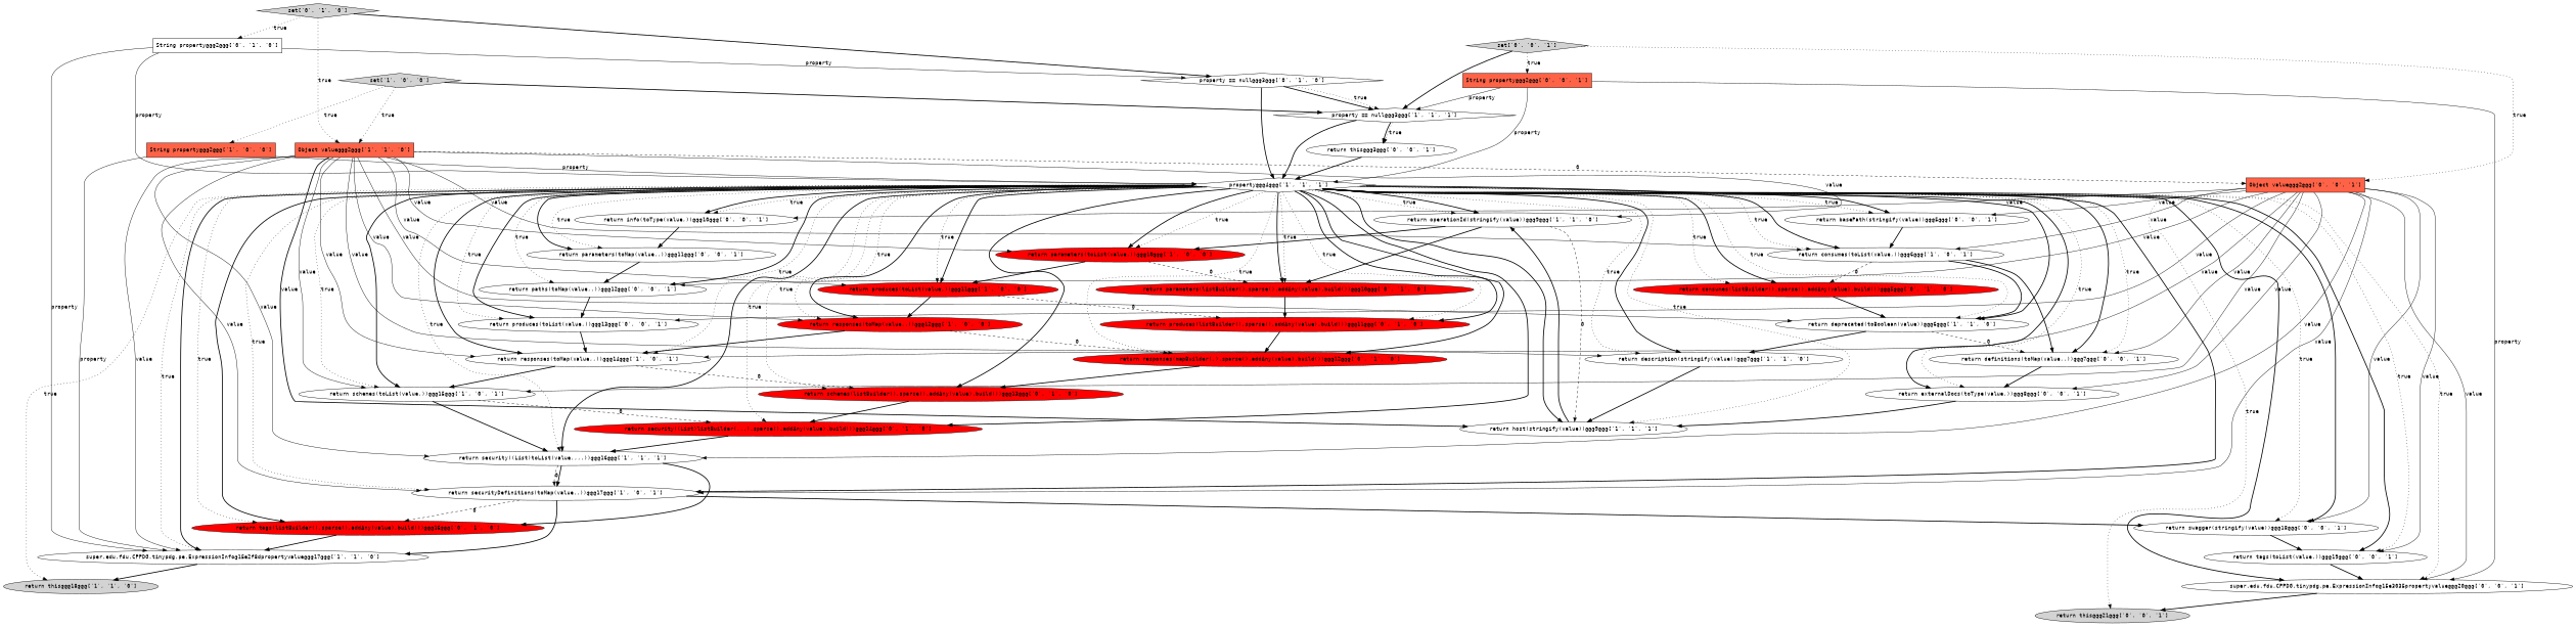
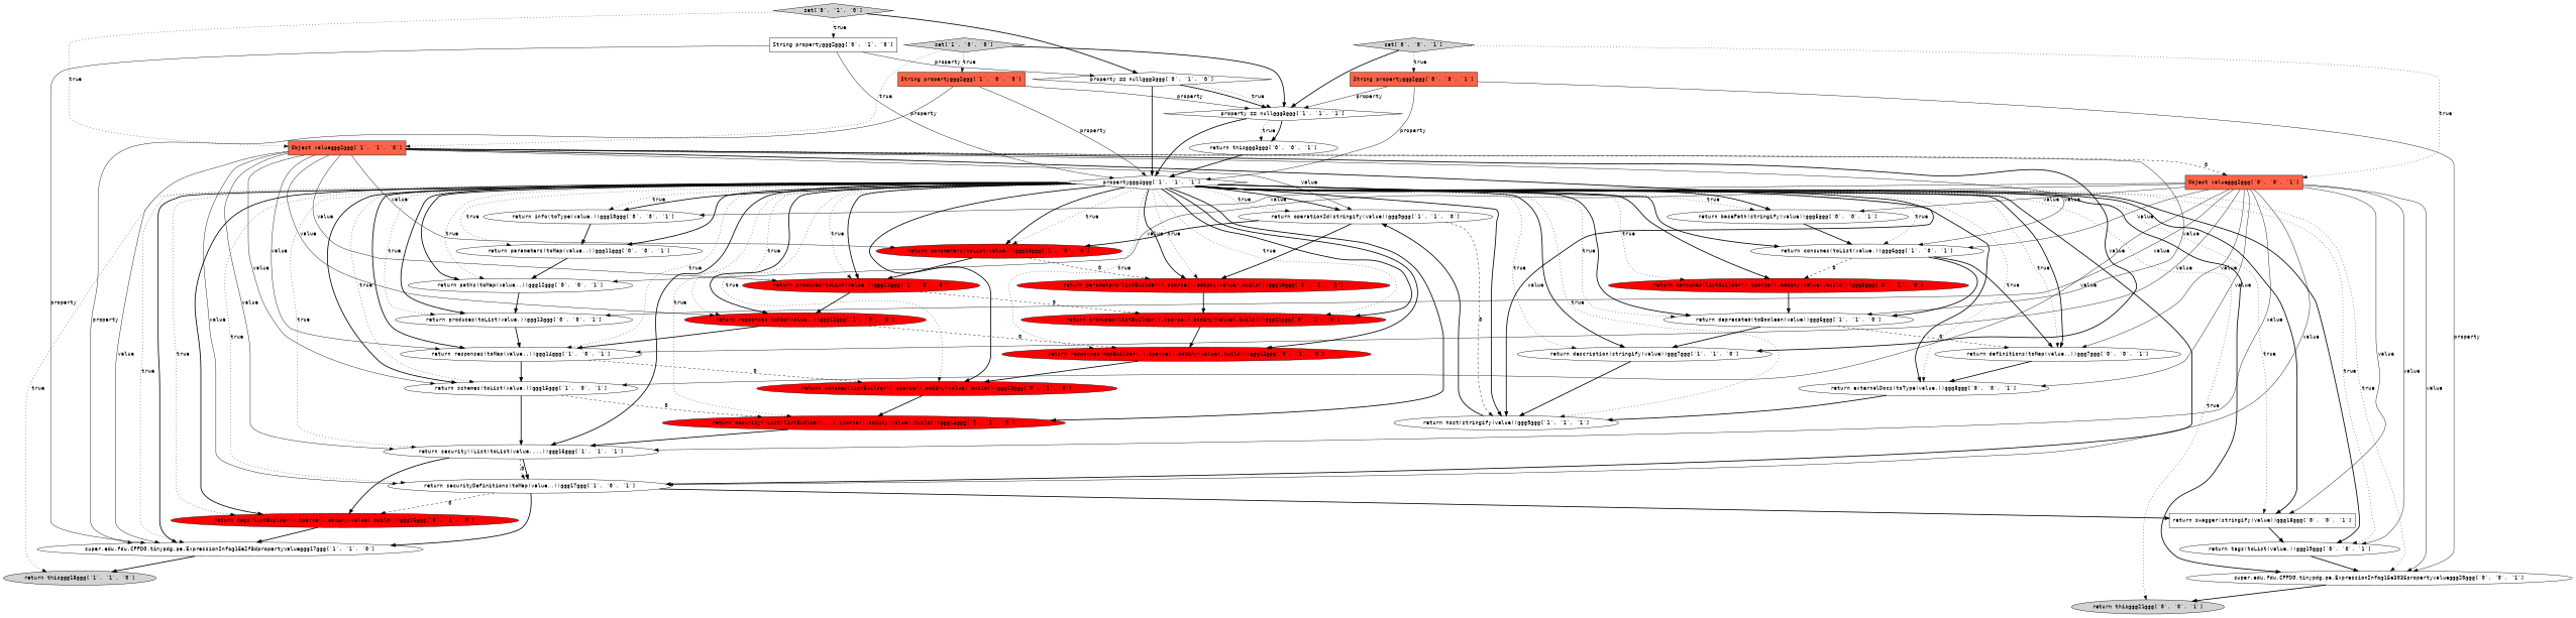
  digraph {
    fontname="DejaVu Sans Mono"
    node [fillcolor=white fontname="DejaVu Sans Mono" shape=ellipse style=filled]
    edge [fontname="DejaVu Sans Mono" style=bold]
    n1 [label="property@@@4@@@['1', '1', '1']" shape=diamond]
    n2 [fillcolor=lightgray label="return this@@@21@@@['0', '0', '1']"]
    n3 [label="return securityDefinitions(toMap(value,,))@@@17@@@['1', '0', '1']"]
    n4 [label="return operationId(stringify(value))@@@9@@@['1', '1', '0']"]
    n5 [label="return security((List)toList(value,,,,))@@@16@@@['1', '1', '1']"]
    n6 [fillcolor=lightgray label="return this@@@18@@@['1', '1', '0']"]
    n7 [fillcolor=red label="return responses(mapBuilder(,).sparse().addAny(value).build())@@@12@@@['0', '1', '0']"]
    n8 [label="return paths(toMap(value,,))@@@12@@@['0', '0', '1']"]
    n9 [fillcolor=red label="return security((List)listBuilder(,,,).sparse().addAny(value).build())@@@14@@@['0', '1', '0']"]
    n10 [fillcolor=red label="return parameters(toList(value,))@@@10@@@['1', '0', '0']"]
    n11 [label="return consumes(toList(value,))@@@6@@@['1', '0', '1']"]
    n12 [fillcolor=red label="return responses(toMap(value,,))@@@12@@@['1', '0', '0']"]
    n13 [label="return description(stringify(value))@@@7@@@['1', '1', '0']"]
    n14 [label="return basePath(stringify(value))@@@5@@@['0', '0', '1']"]
    n15 [fillcolor=red label="return parameters(listBuilder().sparse().addAny(value).build())@@@10@@@['0', '1', '0']"]
    n16 [label="return produces(toList(value,))@@@13@@@['0', '0', '1']"]
    n17 [label="return tags(toList(value,))@@@19@@@['0', '0', '1']"]
    n18 [fillcolor=red label="return produces(toList(value,))@@@11@@@['1', '0', '0']"]
-   n19 [label="return swagger(stringify(value))@@@18@@@['0', '0', '1']"]
+   n19 [label="return swagger(stringify(value))@@@18@@@['0', '0', '1']" shape=box]
    n20 [label="return responses(toMap(value,,))@@@14@@@['1', '0', '1']"]
    n21 [fillcolor=red label="return consumes(listBuilder().sparse().addAny(value).build())@@@5@@@['0', '1', '0']"]
    n22 [label="return schemes(toList(value,))@@@15@@@['1', '0', '1']"]
    n23 [label="return definitions(toMap(value,,))@@@7@@@['0', '0', '1']"]
    n24 [label="return host(stringify(value))@@@9@@@['1', '1', '1']"]
    n25 [fillcolor=red label="return tags(listBuilder().sparse().addAny(value).build())@@@16@@@['0', '1', '0']"]
    n26 [label="return deprecated(toBoolean(value))@@@6@@@['1', '1', '0']"]
    n27 [label="super.edu.fdu.CPPDG.tinypdg.pe.ExpressionInfo@15e3035propertyvalue@@@20@@@['0', '0', '1']"]
    n28 [label="return parameters(toMap(value,,))@@@11@@@['0', '0', '1']"]
    n29 [label="super.edu.fdu.CPPDG.tinypdg.pe.ExpressionInfo@15e2f8dpropertyvalue@@@17@@@['1', '1', '0']"]
    n30 [fillcolor=red label="return produces(listBuilder().sparse().addAny(value).build())@@@11@@@['0', '1', '0']"]
    n31 [fillcolor=red label="return schemes(listBuilder().sparse().addAny(value).build())@@@13@@@['0', '1', '0']"]
    n32 [label="return info(toType(value,))@@@10@@@['0', '0', '1']"]
    n33 [label="return externalDocs(toType(value,))@@@8@@@['0', '0', '1']"]
    n34 [label="property == null@@@3@@@['1', '1', '1']" shape=diamond]
    n35 [label="return this@@@3@@@['0', '0', '1']"]
    n36 [fillcolor=tomato label="Object value@@@2@@@['1', '1', '0']" shape=box]
    n37 [fillcolor=tomato label="Object value@@@2@@@['0', '0', '1']" shape=box]
    n38 [fillcolor=lightgray label="set['0', '0', '1']" shape=diamond]
    n39 [fillcolor=tomato label="String property@@@2@@@['0', '0', '1']" shape=box]
    n40 [label="String property@@@2@@@['0', '1', '0']" shape=box]
    n41 [label="property == null@@@3@@@['0', '1', '0']" shape=diamond]
    n42 [fillcolor=lightgray label="set['0', '1', '0']" shape=diamond]
    n43 [fillcolor=tomato label="String property@@@2@@@['1', '0', '0']" shape=box]
    n44 [fillcolor=lightgray label="set['1', '0', '0']" shape=diamond]
    n1 -> n2 [label=true style=dotted]
    n1 -> n3
    n1 -> n3 [label=true style=dotted]
    n1 -> n4
    n1 -> n4 [label=true style=dotted]
    n1 -> n5 [label=true style=dotted]
    n1 -> n5
    n1 -> n6 [label=true style=dotted]
    n1 -> n7
    n1 -> n7 [label=true style=dotted]
    n1 -> n8
    n1 -> n8 [label=true style=dotted]
    n1 -> n9
    n1 -> n9 [label=true style=dotted]
    n1 -> n10 [label=true style=dotted]
    n1 -> n10
    n1 -> n11 [label=true style=dotted]
    n1 -> n11
    n1 -> n12 [label=true style=dotted]
    n1 -> n12
    n1 -> n13 [label=true style=dotted]
    n1 -> n13
    n1 -> n14 [label=true style=dotted]
    n1 -> n14
    n1 -> n15
    n1 -> n15 [label=true style=dotted]
    n1 -> n16 [label=true style=dotted]
    n1 -> n16
    n1 -> n17 [label=true style=dotted]
    n1 -> n17
    n1 -> n18 [label=true style=dotted]
    n1 -> n18
    n1 -> n19 [label=true style=dotted]
    n1 -> n19
    n1 -> n20 [label=true style=dotted]
    n1 -> n20
    n1 -> n21 [label=true style=dotted]
    n1 -> n21
    n1 -> n22 [label=true style=dotted]
    n1 -> n22
    n1 -> n23 [label=true style=dotted]
    n1 -> n23
    n1 -> n24 [label=true style=dotted]
    n1 -> n24
    n1 -> n25 [label=true style=dotted]
    n1 -> n25
    n1 -> n26 [label=true style=dotted]
    n1 -> n26
    n1 -> n27 [label=true style=dotted]
    n1 -> n27
    n1 -> n28
    n1 -> n28 [label=true style=dotted]
    n1 -> n29
    n1 -> n29 [label=true style=dotted]
    n1 -> n30
    n1 -> n30 [label=true style=dotted]
    n1 -> n31 [label=true style=dotted]
    n1 -> n31
    n1 -> n32
    n1 -> n32 [label=true style=dotted]
    n1 -> n33
    n1 -> n33 [label=true style=dotted]
    n3 -> n19
    n3 -> n25 [label=0 style=dashed]
    n3 -> n29
    n4 -> n10
    n4 -> n15
    n4 -> n24 [label=0 style=dashed]
    n5 -> n3 [label=0 style=dashed]
    n5 -> n3
    n5 -> n25
    n7 -> n31
    n8 -> n16
    n9 -> n5
    n10 -> n15 [label=0 style=dashed]
    n10 -> n18
    n11 -> n21 [label=0 style=dashed]
    n11 -> n23
    n11 -> n26
    n12 -> n7 [label=0 style=dashed]
    n12 -> n20
    n13 -> n24
    n14 -> n11
    n15 -> n30
    n16 -> n20
    n17 -> n27
    n18 -> n12
    n18 -> n30 [label=0 style=dashed]
    n19 -> n17
    n20 -> n22
    n20 -> n31 [label=0 style=dashed]
    n21 -> n26
    n22 -> n5
    n22 -> n9 [label=0 style=dashed]
    n23 -> n33
    n24 -> n4
    n25 -> n29
    n26 -> n13
    n26 -> n23 [label=0 style=dashed]
    n27 -> n2
    n28 -> n8
    n29 -> n6
    n30 -> n7
    n31 -> n9
    n32 -> n28
    n33 -> n24
    n34 -> n1
    n34 -> n35
    n34 -> n35 [label=true style=dotted]
    n35 -> n1
    n36 -> n3 [label=value style=solid]
    n36 -> n4 [label=value style=solid]
    n36 -> n5 [label=value style=solid]
    n36 -> n10 [label=value style=solid]
    n36 -> n11 [label=value style=solid]
    n36 -> n12 [label=value style=solid]
-   n36 -> n13 [label=value style=solid]
+   n36 -> n13 [label=value]
    n36 -> n18 [label=value style=solid]
    n36 -> n20 [label=value style=solid]
    n36 -> n22 [label=value style=solid]
    n36 -> n24 [label=value]
    n36 -> n26 [label=value style=solid]
    n36 -> n29 [label=value style=solid]
    n36 -> n37 [label=0 style=dashed]
    n37 -> n3 [label=value style=solid]
    n37 -> n5 [label=value style=solid]
    n37 -> n8 [label=value style=solid]
    n37 -> n11 [label=value style=solid]
    n37 -> n14 [label=value style=solid]
    n37 -> n16 [label=value style=solid]
    n37 -> n17 [label=value style=solid]
    n37 -> n19 [label=value style=solid]
    n37 -> n20 [label=value style=solid]
    n37 -> n22 [label=value style=solid]
    n37 -> n23 [label=value style=solid]
    n37 -> n27 [label=value style=solid]
    n37 -> n32 [label=value style=solid]
    n37 -> n33 [label=value style=solid]
    n38 -> n34
    n38 -> n37 [label=true style=dotted]
    n38 -> n39 [label=true style=dotted]
    n39 -> n1 [label=property style=solid]
    n39 -> n27 [label=property style=solid]
    n39 -> n34 [label=property style=solid]
    n40 -> n1 [label=property style=solid]
    n40 -> n29 [label=property style=solid]
    n40 -> n41 [label=property style=solid]
    n41 -> n1
    n41 -> n34
    n41 -> n34 [label=true style=dotted]
    n42 -> n36 [label=true style=dotted]
    n42 -> n40 [label=true style=dotted]
    n42 -> n41
    n43 -> n1 [label=property style=solid]
    n43 -> n29 [label=property style=solid]
+   n43 -> n34 [label=property style=solid]
    n44 -> n34
    n44 -> n36 [label=true style=dotted]
    n44 -> n43 [label=true style=dotted]
  }
